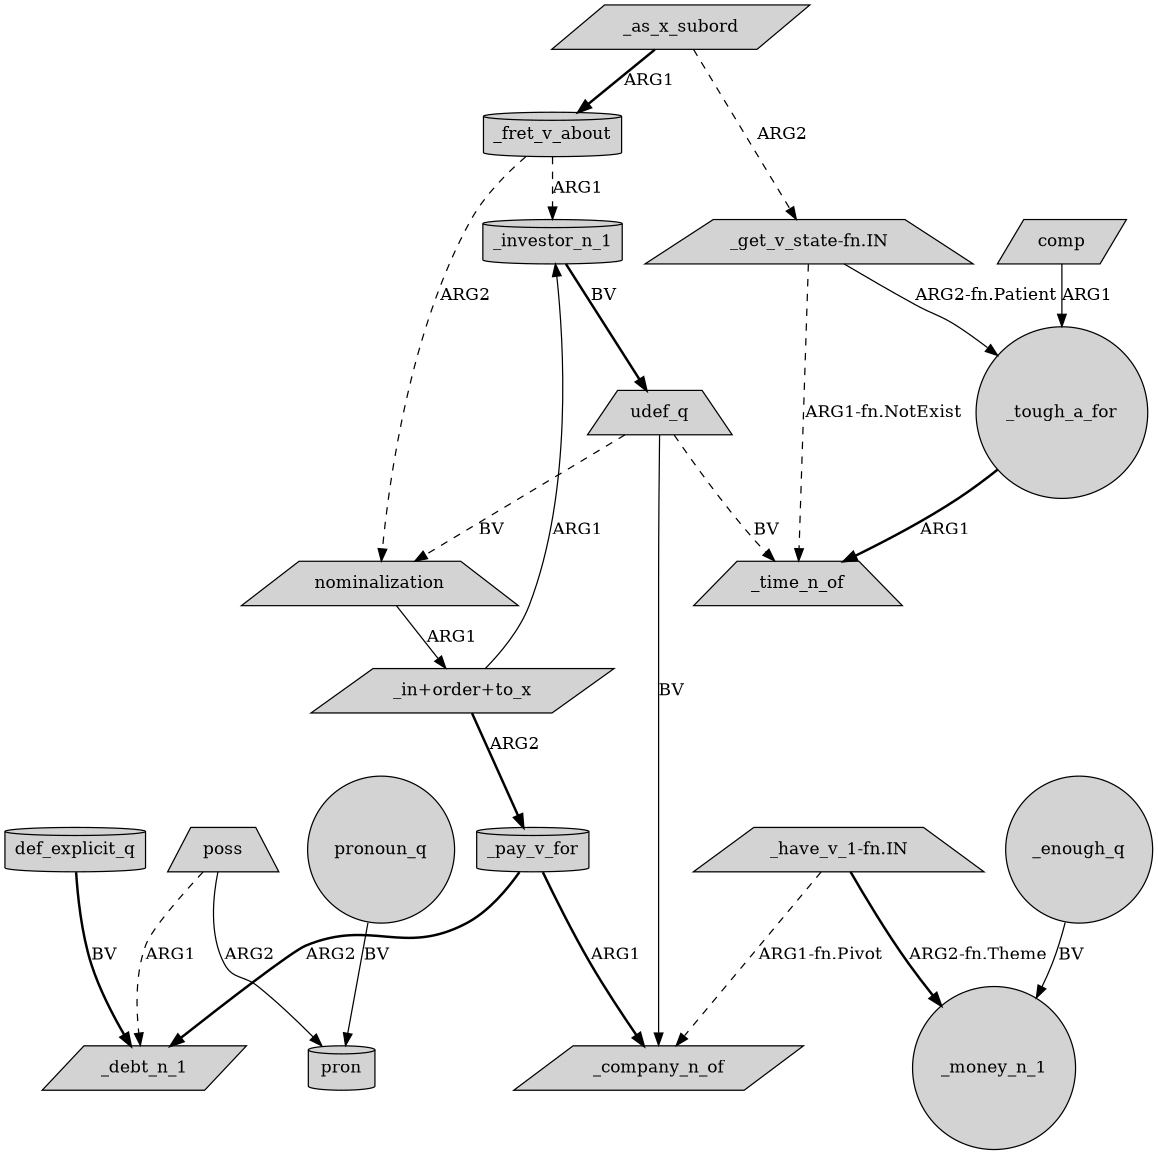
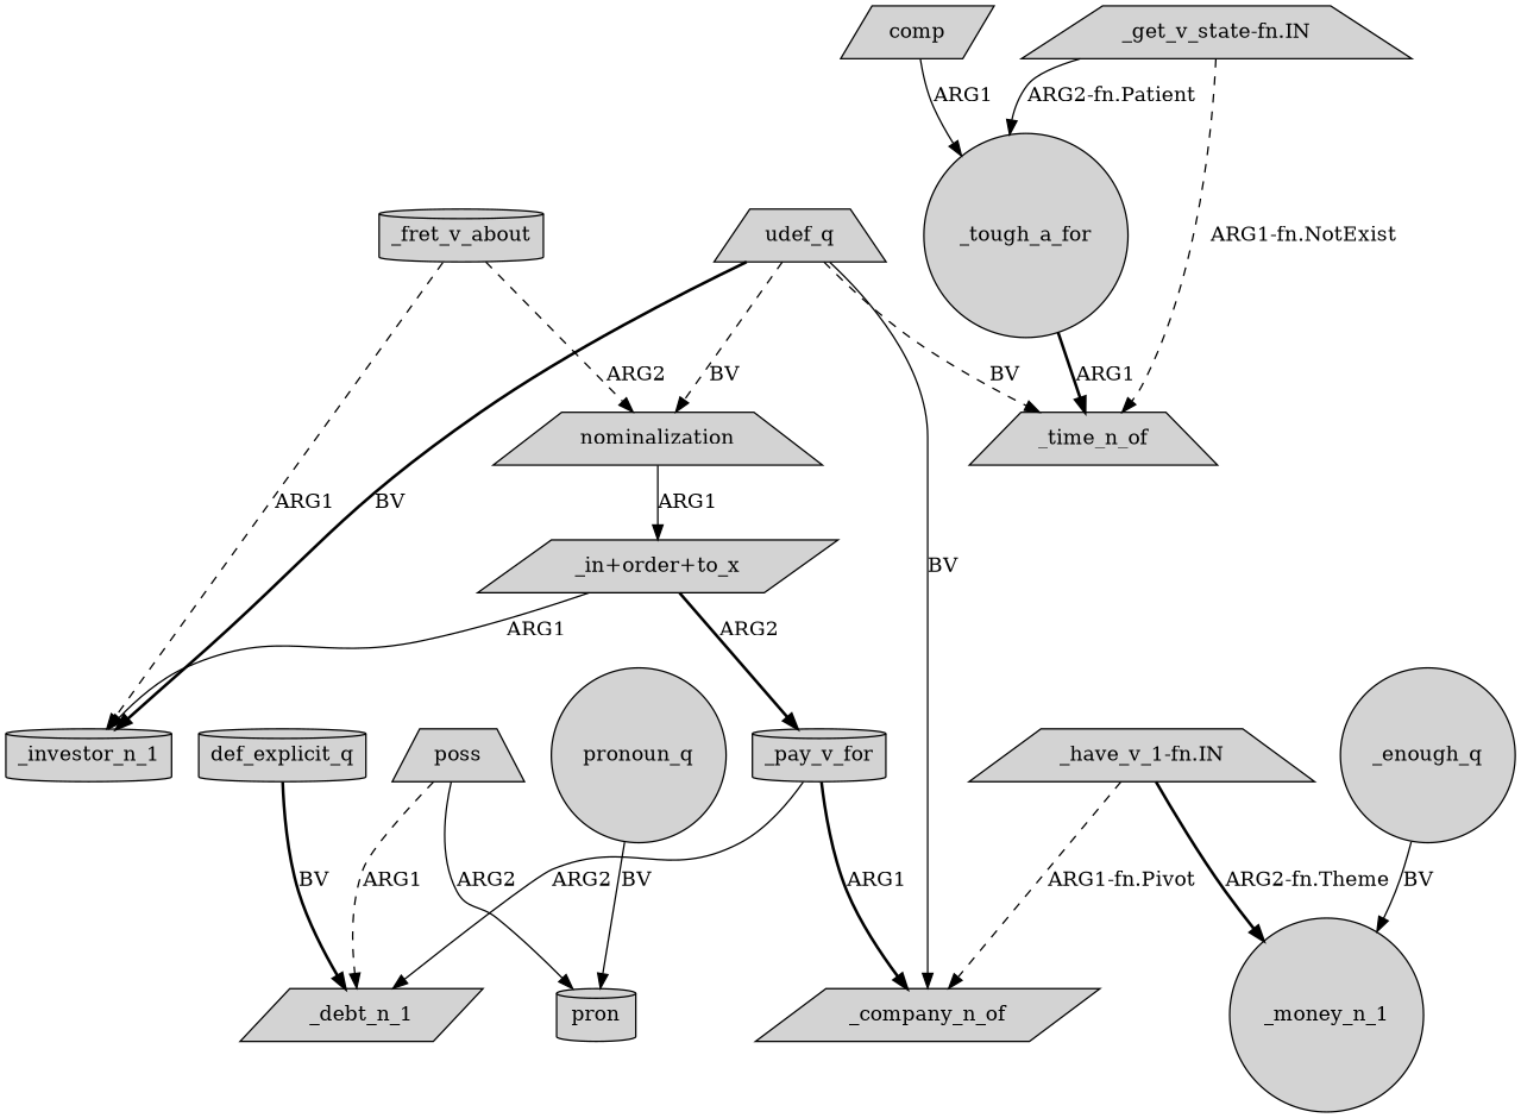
  digraph {
    node [shape=trapezium style=filled]
    edge [style=solid]
    _fret_v_about [shape=cylinder]
    _investor_n_1 [shape=cylinder]
    nominalization
    "_in+order+to_x" [shape=parallelogram]
    pron [shape=cylinder]
    poss
    _debt_n_1 [shape=parallelogram]
-   _as_x_subord [shape=parallelogram]
    "_get_v_state-fn.IN"
    _tough_a_for [shape=circle]
    _time_n_of
    udef_q
    _company_n_of [shape=parallelogram]
    _pay_v_for [shape=cylinder]
    "_have_v_1-fn.IN"
    _money_n_1 [shape=circle]
    def_explicit_q [shape=cylinder]
    pronoun_q [shape=circle]
    _enough_q [shape=circle]
    comp [shape=parallelogram]
    _fret_v_about -> _investor_n_1 [label=ARG1 style=dashed]
    _fret_v_about -> nominalization [label=ARG2 style=dashed]
    nominalization -> "_in+order+to_x" [label=ARG1]
    "_in+order+to_x" -> _investor_n_1 [label=ARG1]
    "_in+order+to_x" -> _pay_v_for [label=ARG2 style=bold]
    poss -> pron [label=ARG2]
    poss -> _debt_n_1 [label=ARG1 style=dashed]
-   _as_x_subord -> _fret_v_about [label=ARG1 style=bold]
-   _as_x_subord -> "_get_v_state-fn.IN" [label=ARG2 style=dashed]
    "_get_v_state-fn.IN" -> _tough_a_for [label="ARG2-fn.Patient"]
    "_get_v_state-fn.IN" -> _time_n_of [label="ARG1-fn.NotExist" style=dashed]
    _tough_a_for -> _time_n_of [label=ARG1 style=bold]
-   _investor_n_1 -> udef_q [label=BV style=bold]
+   udef_q -> _investor_n_1 [label=BV style=bold]
    udef_q -> nominalization [label=BV style=dashed]
    udef_q -> _time_n_of [label=BV style=dashed]
    udef_q -> _company_n_of [label=BV]
-   _pay_v_for -> _debt_n_1 [label=ARG2 style=bold]
+   _pay_v_for -> _debt_n_1 [label=ARG2]
    _pay_v_for -> _company_n_of [label=ARG1 style=bold]
    "_have_v_1-fn.IN" -> _company_n_of [label="ARG1-fn.Pivot" style=dashed]
    "_have_v_1-fn.IN" -> _money_n_1 [label="ARG2-fn.Theme" style=bold]
    def_explicit_q -> _debt_n_1 [label=BV style=bold]
    pronoun_q -> pron [label=BV]
    _enough_q -> _money_n_1 [label=BV]
    comp -> _tough_a_for [label=ARG1]
  }
